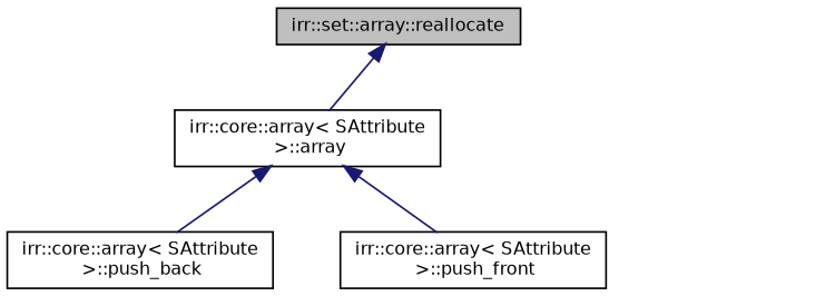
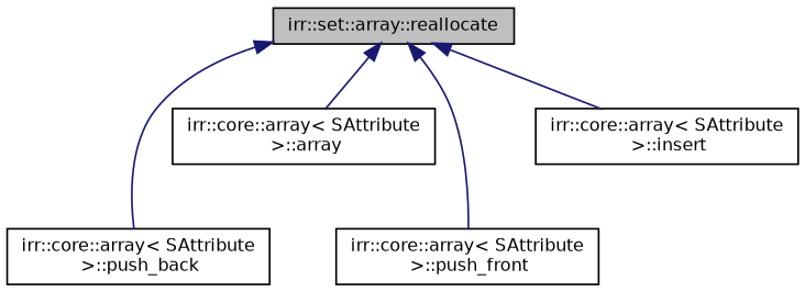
  digraph {
    rankdir=TB
    node [color=black fillcolor=white fontname=Helvetica fontsize=10 shape=record style=filled]
    edge [color=midnightblue dir=back fontname=Helvetica fontsize=10 labelfontname=Helvetica labelfontsize=10 style=solid]
    n1 [fillcolor=grey75 fontcolor=black height=0.2 label="irr::set::array::reallocate" width=0.4]
    n2 [height=0.2 label="irr::core::array\< SAttribute\l \>::array" width=0.4]
    n3 [height=0.2 label="irr::core::array\< SAttribute\l \>::push_back" width=0.4]
    n4 [height=0.2 label="irr::core::array\< SAttribute\l \>::push_front" width=0.4]
+   n5 [height=0.2 label="irr::core::array\< SAttribute\l \>::insert" width=0.4]
    n1 -> n2
-   n2 -> n3
-   n2 -> n4
+   n1 -> n3
+   n1 -> n4
+   n1 -> n5
  }
